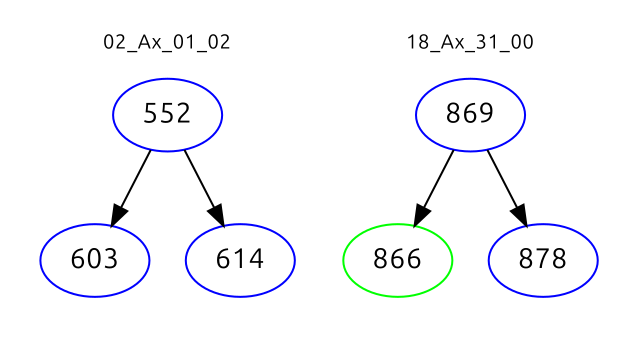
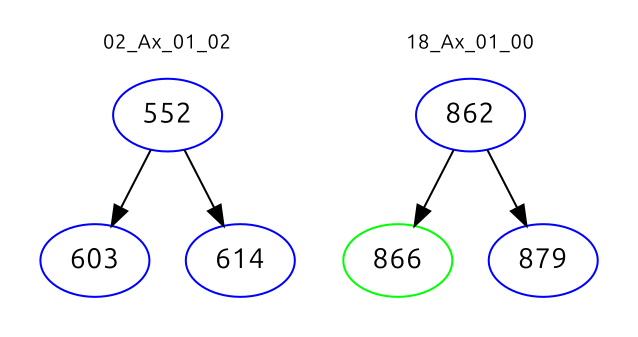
  digraph {
    fontname=Ubuntu
    node [color=blue fontname=Ubuntu]
    edge [color=black fontname=Ubuntu]
    n1 [label=552]
    n2 [label=603]
    n3 [label=614]
-   n4 [label=869]
+   n4 [label=862]
    n5 [color=green label=866]
-   n6 [label=878]
+   n6 [label=879]
    subgraph cluster_1 {
      color=white
      fontsize=10
      label="02_Ax_01_02"
      n1
      n2
      n3
    }
    subgraph cluster_2 {
      color=white
      fontsize=10
-     label="18_Ax_31_00"
+     label="18_Ax_01_00"
      n4
      n5
      n6
    }
    n1 -> n2
    n1 -> n3
    n4 -> n5
    n4 -> n6
  }
